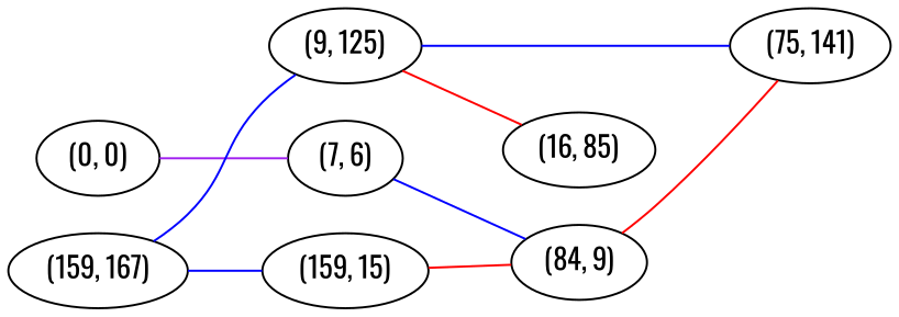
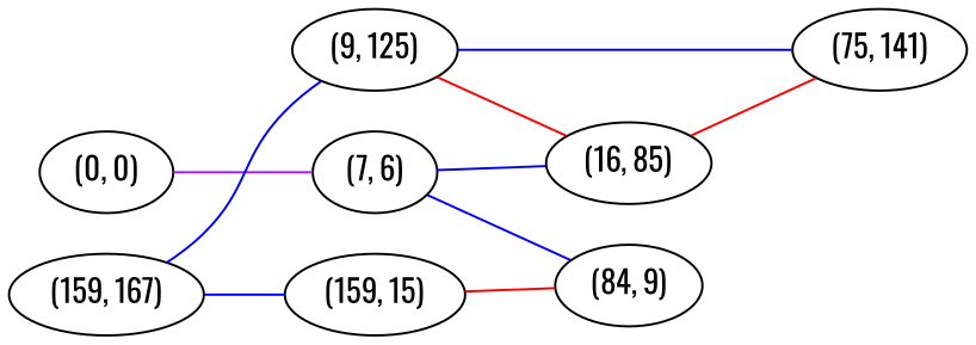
  graph {
    fontname=Oswald
    rankdir=LR
    node [fontname=Oswald]
    edge [color=blue fontname=Oswald weight=1]
    "(0, 0)"
    "(7, 6)"
    "(84, 9)"
    n4 [label="(16, 85)"]
    "(159, 167)"
    "(159, 15)"
    "(9, 125)"
    n8 [label="(75, 141)"]
    "(0, 0)" -- "(7, 6)" [color=purple weight=4]
    "(7, 6)" -- "(84, 9)"
-   "(84, 9)" -- n8 [color=red]
+   "(7, 6)" -- n4 [weight=3]
+   n4 -- n8 [color=red]
    "(159, 167)" -- "(159, 15)"
    "(159, 167)" -- "(9, 125)" [weight=3]
    "(159, 15)" -- "(84, 9)" [color=red]
    "(9, 125)" -- n4 [color=red]
    "(9, 125)" -- n8 [weight=3]
  }
